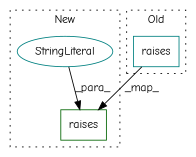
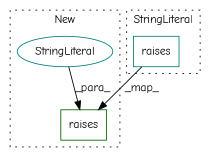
  digraph {
    fontname="Comic Neue"
    node [a=32 shape=box color=teal fontname="Comic Neue"]
    edge [fontname="Comic Neue"]
    n1 [l="7,-25" label=raises s="48266,48284" color=darkgreen]
    n2 [a=45 l=0 label=StringLiteral s=48284 shape=ellipse]
    n3 [l="7,-14" label=raises s="49289,49296"]
    subgraph cluster_1 {
      label=New
      style=dotted
      n1
      n2
    }
    subgraph cluster_2 {
-     label=Old
+     label=StringLiteral
      style=dotted
      n3
    }
    n2 -> n1 [label=_para_]
    n3 -> n1 [label=_map_]
  }
